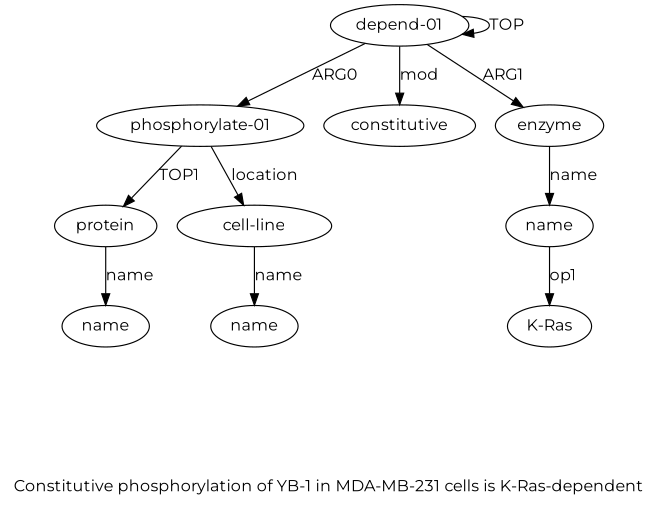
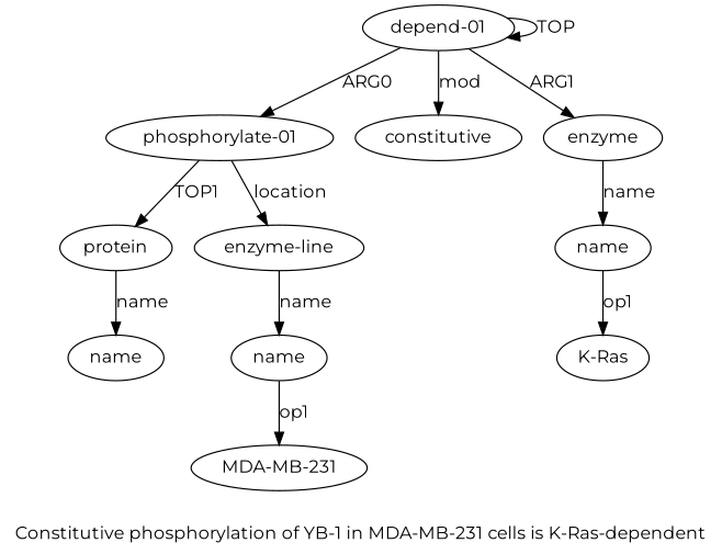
  digraph {
    fontname=Montserrat
    label="Constitutive phosphorylation of YB-1 in MDA-MB-231 cells is K-Ras-dependent"
    node [color=black fontname=Montserrat gold_ind=-1 gold_label=name test_ind=-1 test_label=name]
    edge [color=black fontname=Montserrat gold_label=name test_label=name]
    n1 [gold_label="K-Ras" label="K-Ras" test_label="K-Ras"]
+   n2 [gold_label="MDA-MB-231" label="MDA-MB-231" test_label="MDA-MB-231"]
    n3 [gold_ind=1 gold_label="phosphorylate-01" label="phosphorylate-01" test_ind=1 test_label="phosphorylate-01"]
    n4 [gold_ind=2 gold_label=protein label=protein test_ind=2 test_label=protein]
-   n5 [gold_ind=5 gold_label="cell-line" label="cell-line" test_ind=5 test_label="cell-line"]
+   n5 [gold_ind=5 gold_label="cell-line" label="enzyme-line" test_ind=5 test_label="cell-line"]
    n6 [gold_ind=3 label=name test_ind=3]
    n7 [gold_ind=6 label=name test_ind=6]
    n8 [gold_ind=4 gold_label=constitutive label=constitutive test_ind=4 test_label=constitutive]
    n9 [gold_ind=0 gold_label="depend-01" label="depend-01" test_ind=0 test_label="depend-01"]
    n10 [gold_ind=7 gold_label=enzyme label=enzyme test_ind=7 test_label=enzyme]
    n11 [gold_ind=8 label=name test_ind=8]
    n3 -> n4 [gold_label=ARG1 label=TOP1 test_label=ARG1]
    n3 -> n5 [gold_label=location label=location test_label=location]
    n4 -> n6 [label=name]
    n5 -> n7 [label=name]
+   n7 -> n2 [gold_label=op1 label=op1 test_label=op1]
    n9 -> n3 [gold_label=ARG0 label=ARG0 test_label=ARG0]
    n9 -> n8 [gold_label=mod label=mod test_label=mod]
    n9 -> n9 [gold_label=TOP label=TOP test_label=TOP]
    n9 -> n10 [gold_label=ARG1 label=ARG1 test_label=ARG1]
    n10 -> n11 [label=name]
    n11 -> n1 [gold_label=op1 label=op1 test_label=op1]
  }
